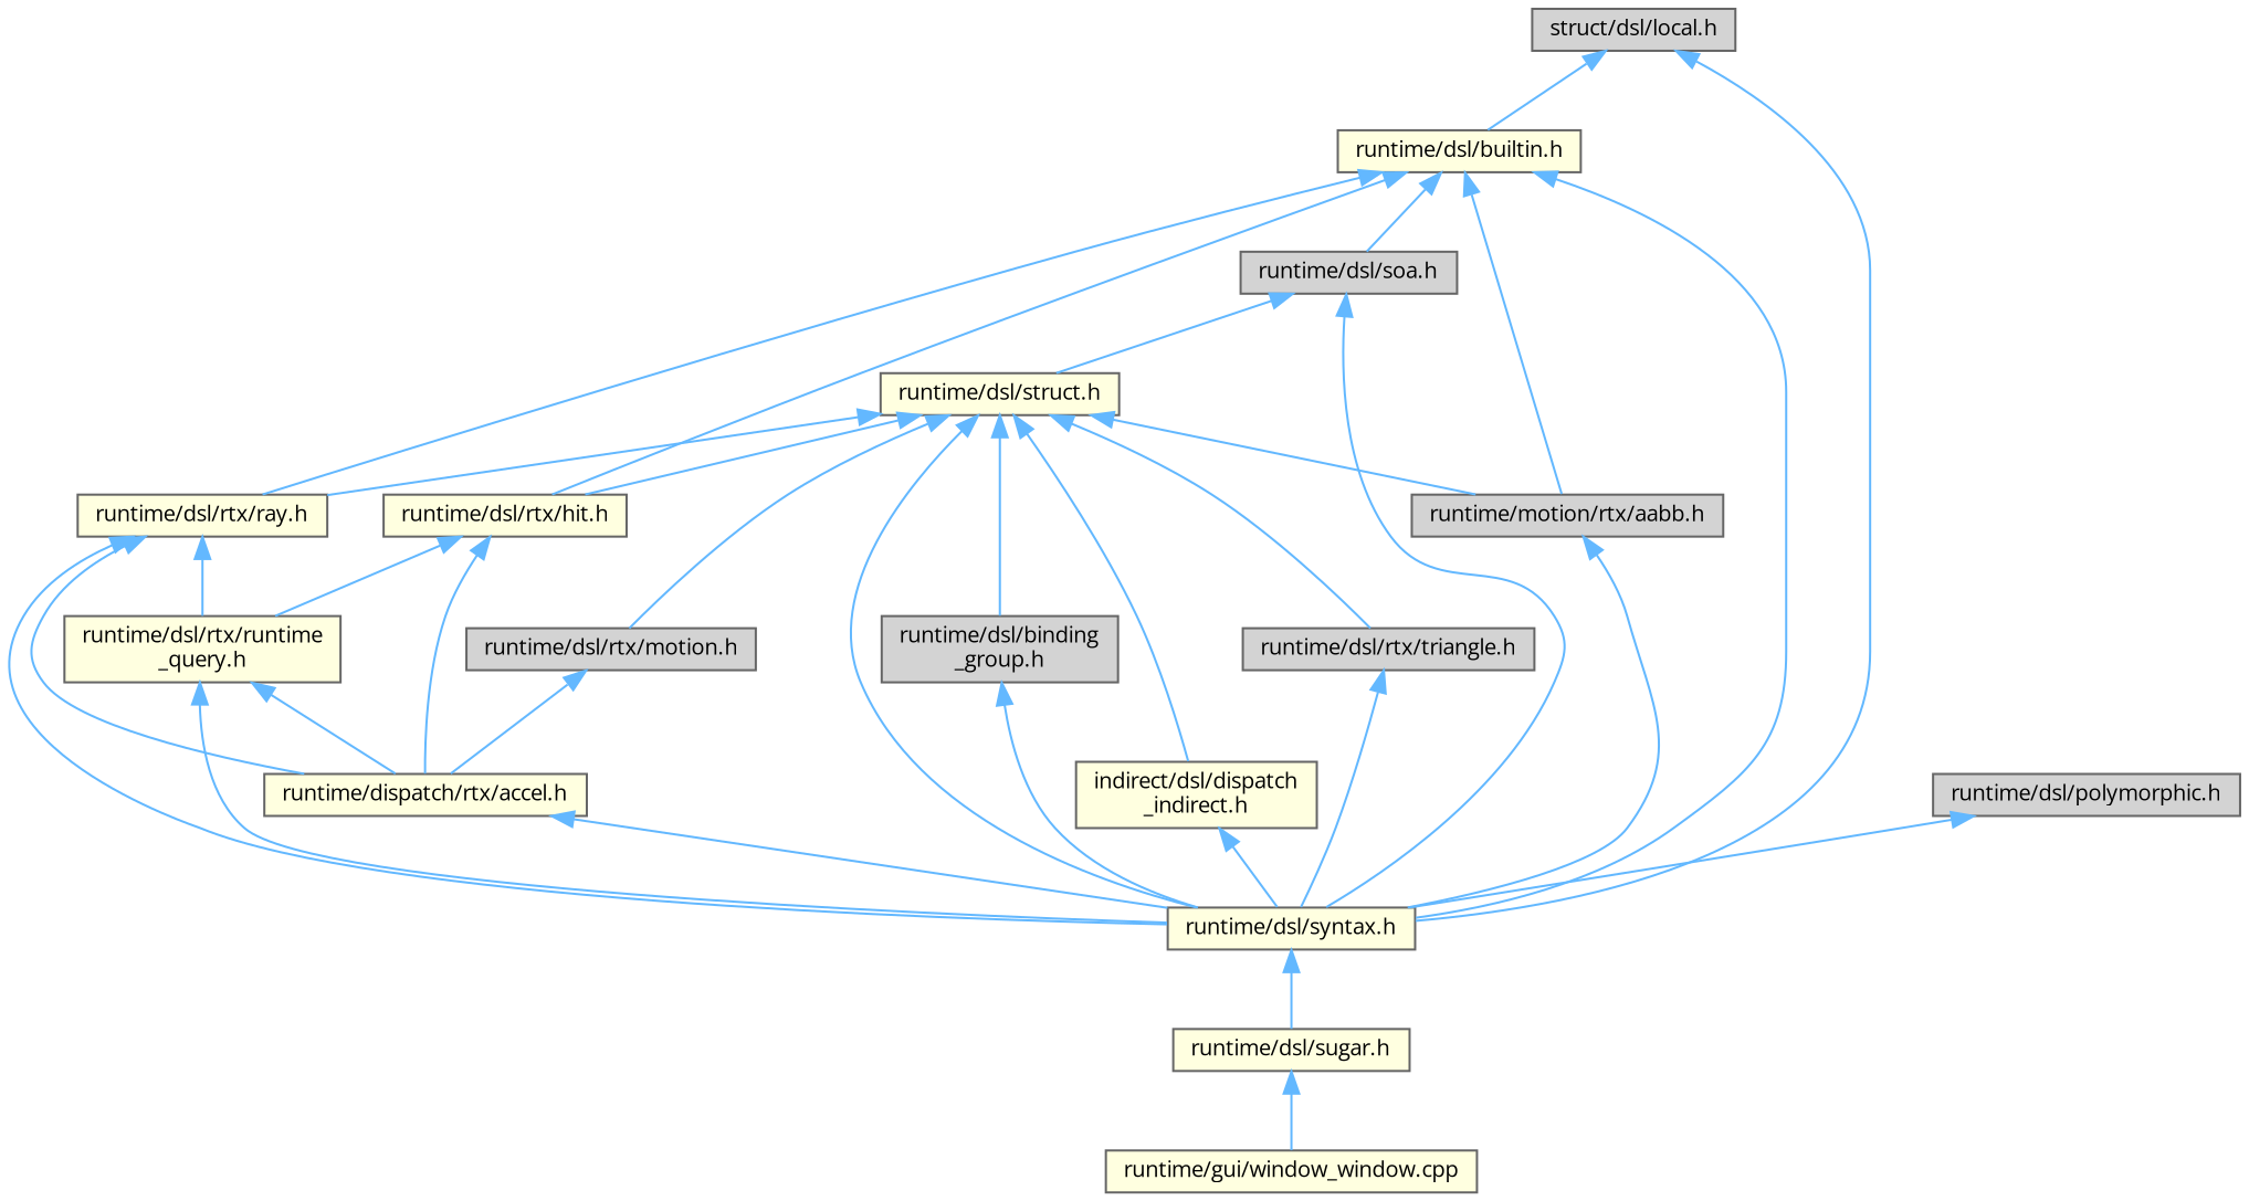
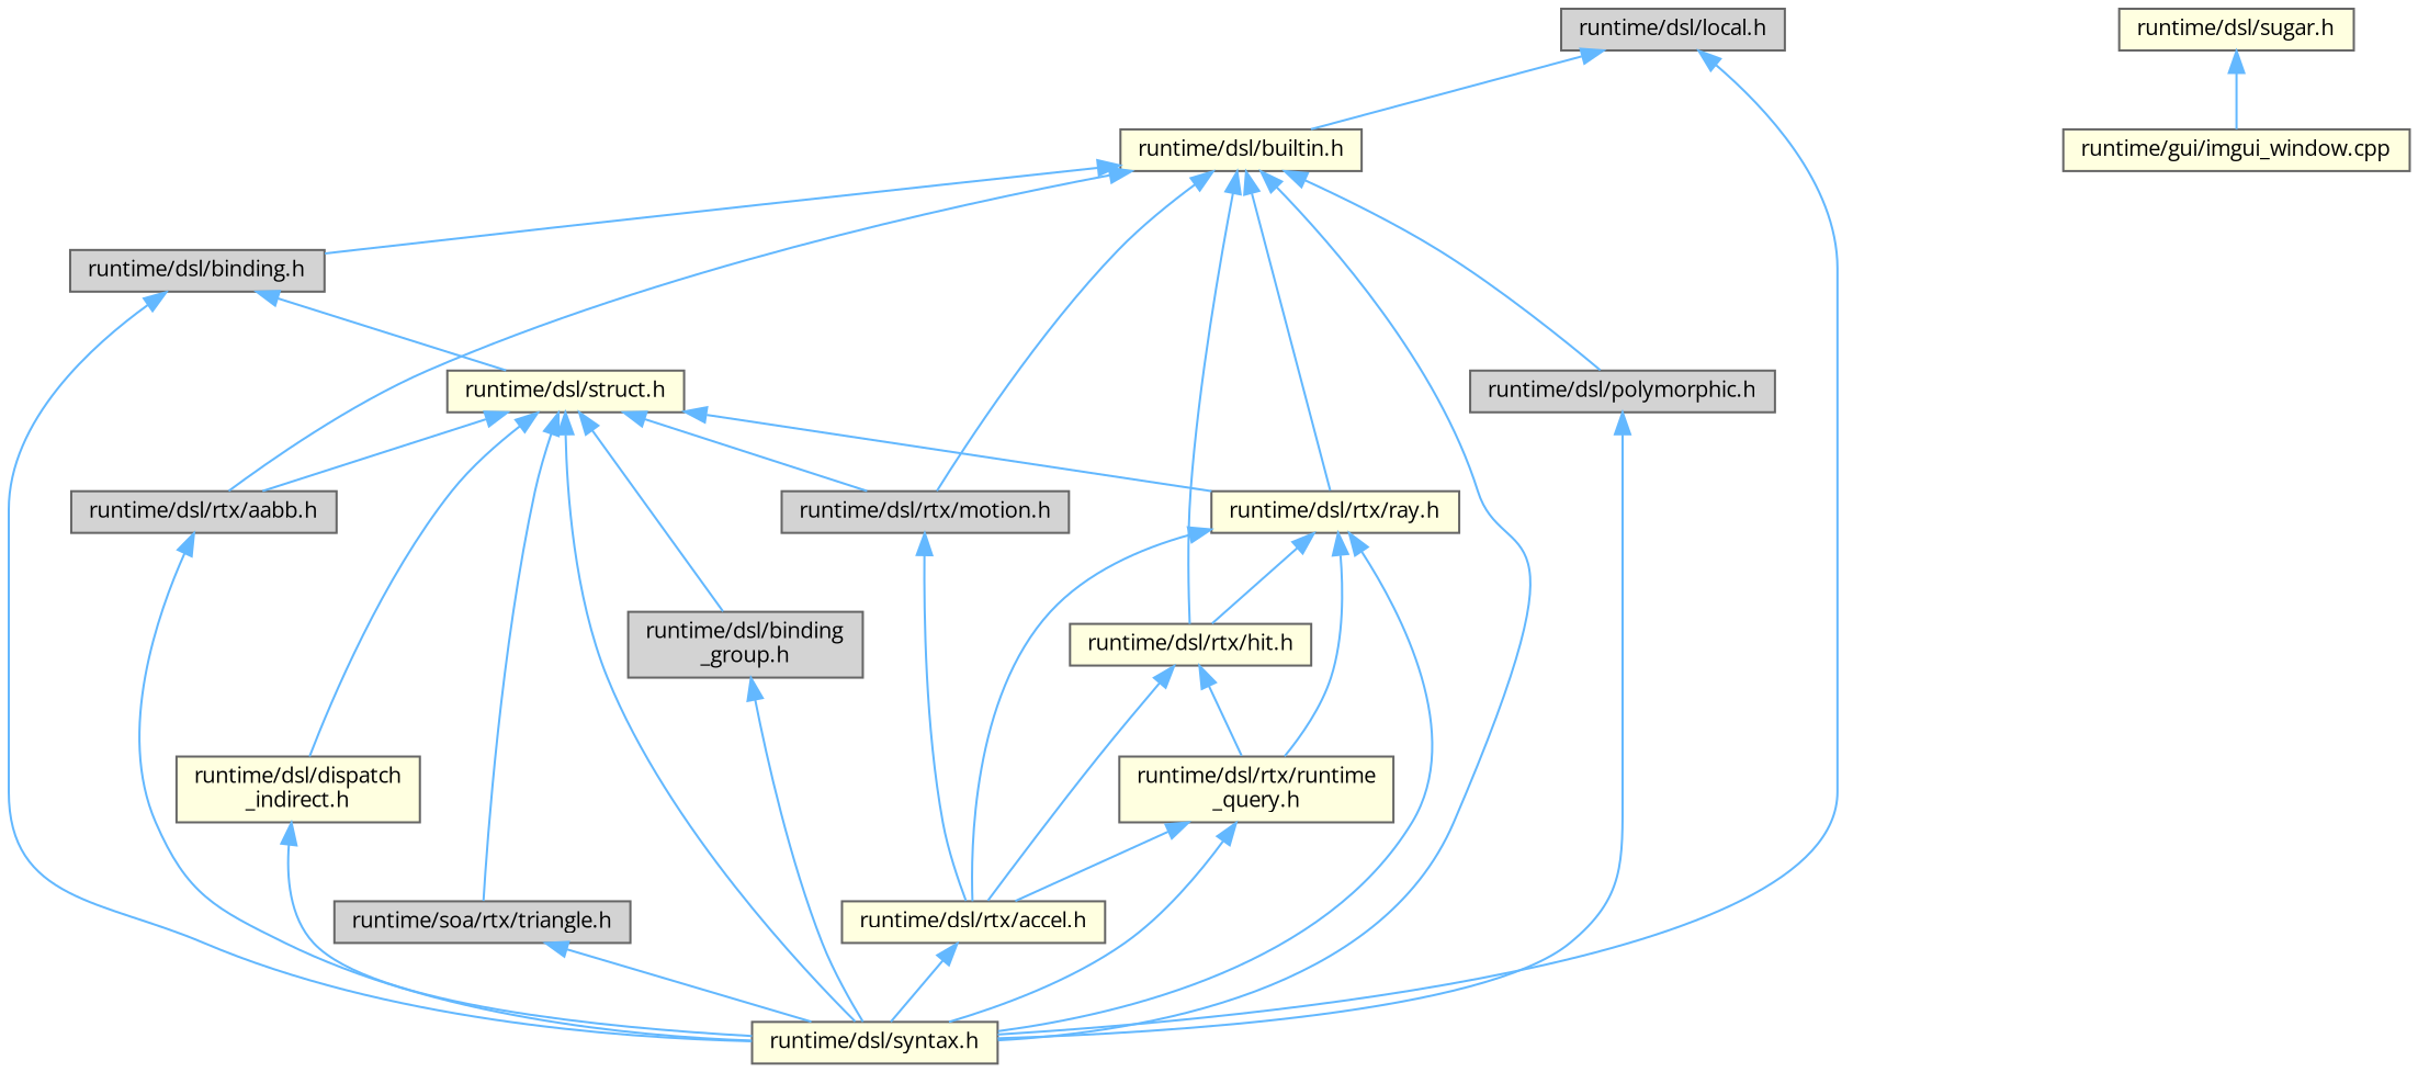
  digraph {
    fontname="Open Sans"
    node [color=grey40 fillcolor=lightyellow fontname="Open Sans" fontsize=10 shape=box style=filled]
    edge [color=steelblue1 dir=back fontname="Open Sans" fontsize=10 labelfontname=Helvetica labelfontsize=10 style=solid]
-   n1 [color=gray40 fillcolor=lightgrey fontcolor=black height=0.2 label="struct/dsl/local.h" width=0.4]
+   n1 [color=gray40 fillcolor=lightgrey fontcolor=black height=0.2 label="runtime/dsl/local.h" width=0.4]
    n2 [height=0.2 label="runtime/dsl/builtin.h" width=0.4]
    n3 [height=0.2 label="runtime/dsl/syntax.h" width=0.4]
    n4 [fillcolor=lightgrey height=0.2 label="runtime/dsl/polymorphic.h" width=0.4]
-   n5 [fillcolor=lightgrey height=0.2 label="runtime/motion/rtx/aabb.h" width=0.4]
+   n5 [fillcolor=lightgrey height=0.2 label="runtime/dsl/rtx/aabb.h" width=0.4]
    n6 [height=0.2 label="runtime/dsl/rtx/hit.h" width=0.4]
    n7 [fillcolor=lightgrey height=0.2 label="runtime/dsl/rtx/motion.h" width=0.4]
    n8 [height=0.2 label="runtime/dsl/rtx/ray.h" width=0.4]
-   n9 [fillcolor=lightgrey height=0.2 label="runtime/dsl/soa.h" width=0.4]
+   n9 [fillcolor=lightgrey height=0.2 label="runtime/dsl/binding.h" width=0.4]
    n10 [height=0.2 label="runtime/dsl/sugar.h" width=0.4]
-   n11 [height=0.2 label="runtime/dispatch/rtx/accel.h" width=0.4]
+   n11 [height=0.2 label="runtime/dsl/rtx/accel.h" width=0.4]
    n12 [height=0.2 label="runtime/dsl/rtx/runtime\l_query.h" width=0.4]
    n13 [height=0.2 label="runtime/dsl/struct.h" width=0.4]
-   n14 [height=0.2 label="runtime/gui/window_window.cpp" width=0.4]
+   n14 [height=0.2 label="runtime/gui/imgui_window.cpp" width=0.4]
    n15 [fillcolor=lightgrey height=0.2 label="runtime/dsl/binding\l_group.h" width=0.4]
-   n16 [height=0.2 label="indirect/dsl/dispatch\l_indirect.h" width=0.4]
-   n17 [fillcolor=lightgrey height=0.2 label="runtime/dsl/rtx/triangle.h" width=0.4]
+   n16 [height=0.2 label="runtime/dsl/dispatch\l_indirect.h" width=0.4]
+   n17 [fillcolor=lightgrey height=0.2 label="runtime/soa/rtx/triangle.h" width=0.4]
    n1 -> n2
    n1 -> n3
    n2 -> n3
+   n2 -> n4
    n2 -> n5
    n2 -> n6
+   n2 -> n7
    n2 -> n8
    n2 -> n9
-   n3 -> n10
    n4 -> n3
    n5 -> n3
    n6 -> n11
    n6 -> n12
    n7 -> n11
    n8 -> n3
    n8 -> n11
    n8 -> n12
    n9 -> n3
    n9 -> n13
    n10 -> n14
    n11 -> n3
    n12 -> n3
    n12 -> n11
    n13 -> n3
    n13 -> n5
-   n13 -> n6
+   n8 -> n6
    n13 -> n7
    n13 -> n8
    n13 -> n15
    n13 -> n16
    n13 -> n17
    n15 -> n3
    n16 -> n3
    n17 -> n3
  }
